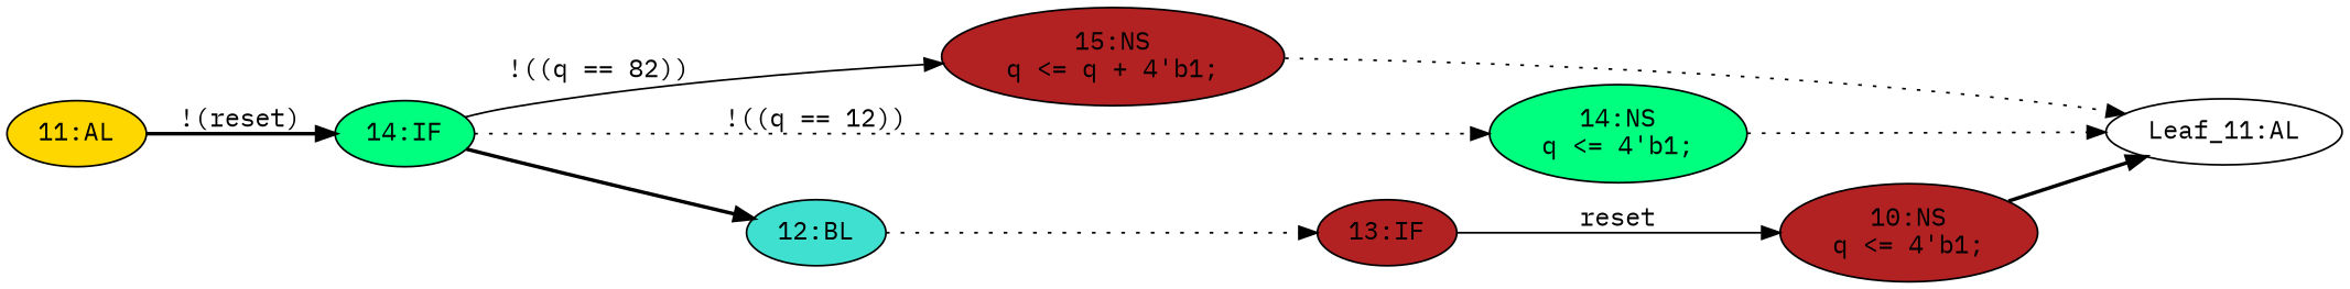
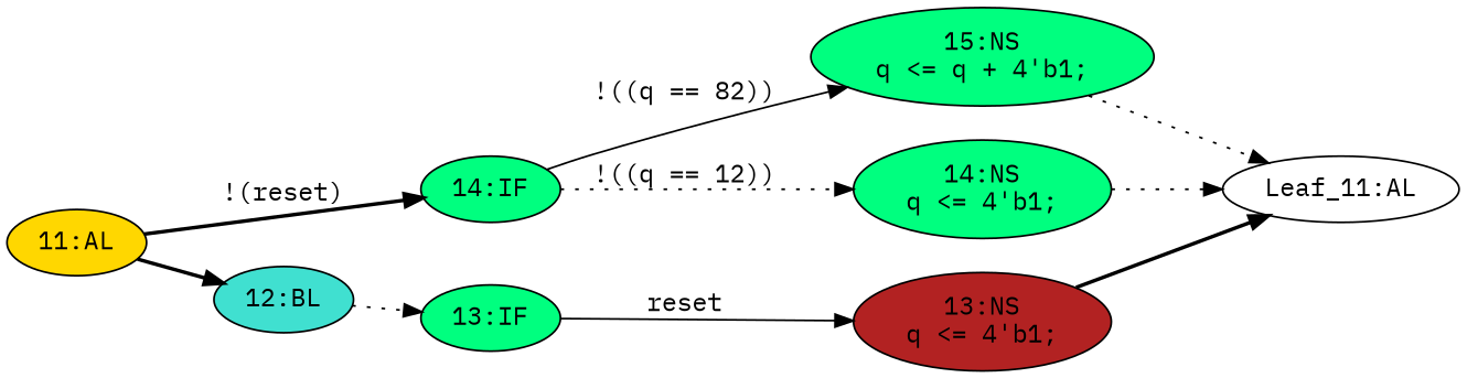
  strict digraph {
    fontname="IBM Plex Mono"
    rankdir=LR
    node [fillcolor=springgreen fontname="IBM Plex Mono" statements="[]" style=filled typ=NonblockingSubstitution]
    edge [cond="[]" fontname="IBM Plex Mono" lineno=None style=dotted]
-   n1 [ast="<pyverilog.vparser.ast.IfStatement object at 0x7f3790ba1250>" fillcolor=firebrick label="13:IF" typ=IfStatement]
-   n2 [ast="<pyverilog.vparser.ast.NonblockingSubstitution object at 0x7f3790ba1810>" fillcolor=firebrick label="10:NS\nq <= 4'b1;" statements="[<pyverilog.vparser.ast.NonblockingSubstitution object at 0x7f3790ba1810>]"]
+   n1 [ast="<pyverilog.vparser.ast.IfStatement object at 0x7f3790ba1250>" label="13:IF" typ=IfStatement]
+   n2 [ast="<pyverilog.vparser.ast.NonblockingSubstitution object at 0x7f3790ba1810>" fillcolor=firebrick label="13:NS\nq <= 4'b1;" statements="[<pyverilog.vparser.ast.NonblockingSubstitution object at 0x7f3790ba1810>]"]
    n3 [ast="<pyverilog.vparser.ast.IfStatement object at 0x7f3790ba1390>" label="14:IF" typ=IfStatement]
-   n4 [ast="<pyverilog.vparser.ast.NonblockingSubstitution object at 0x7f3790ba13d0>" fillcolor=firebrick label="15:NS\nq <= q + 4'b1;" statements="[<pyverilog.vparser.ast.NonblockingSubstitution object at 0x7f3790ba13d0>]"]
+   n4 [ast="<pyverilog.vparser.ast.NonblockingSubstitution object at 0x7f3790ba13d0>" label="15:NS\nq <= q + 4'b1;" statements="[<pyverilog.vparser.ast.NonblockingSubstitution object at 0x7f3790ba13d0>]"]
    n5 [ast="<pyverilog.vparser.ast.NonblockingSubstitution object at 0x7f3790ba1610>" label="14:NS\nq <= 4'b1;" statements="[<pyverilog.vparser.ast.NonblockingSubstitution object at 0x7f3790ba1610>]"]
    n6 [def_var="['q']" label="Leaf_11:AL" fillcolor="" statements="" style="" typ=""]
    n7 [ast="<pyverilog.vparser.ast.Always object at 0x7f3790ba1990>" clk_sens=True fillcolor=gold label="11:AL" sens="['clk']" typ=Always use_var="['q', 'reset']"]
    n8 [ast="<pyverilog.vparser.ast.Block object at 0x7f3790ba1a90>" fillcolor=turquoise label="12:BL" typ=Block]
    n1 -> n2 [cond="['reset']" label=reset lineno=13 style=solid]
    n2 -> n6 [style=bold]
    n3 -> n4 [cond="['q']" label="!((q == 82))" lineno=14 style=solid]
    n3 -> n5 [cond="['q']" label="!((q == 12))" lineno=14]
    n4 -> n6
    n5 -> n6
    n7 -> n3 [cond="['reset']" label="!(reset)" lineno=13 style=bold]
-   n3 -> n8 [style=bold]
+   n7 -> n8 [style=bold]
    n8 -> n1
  }
